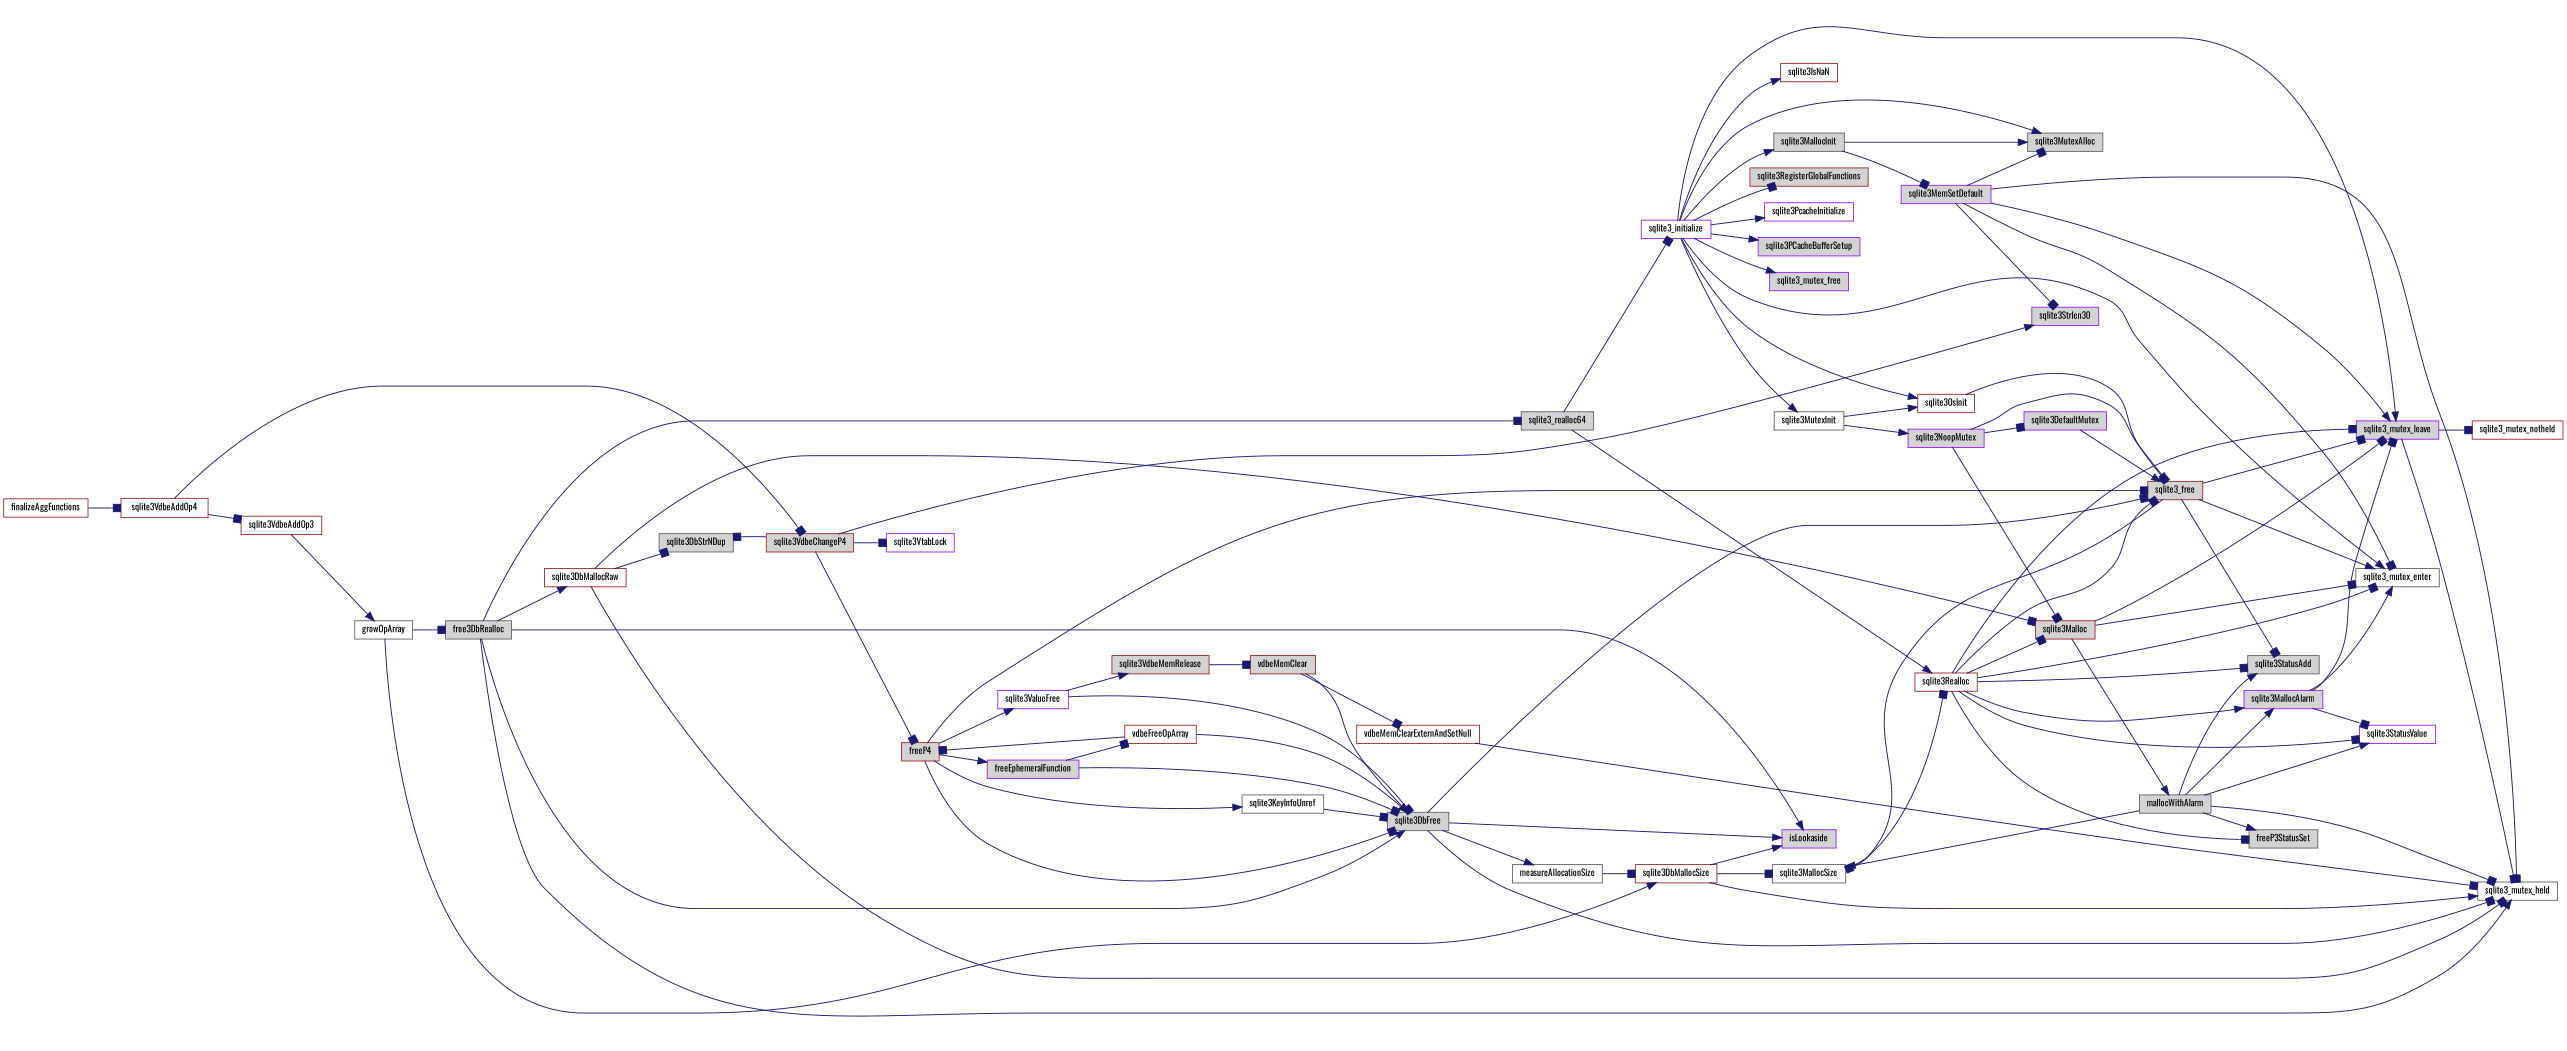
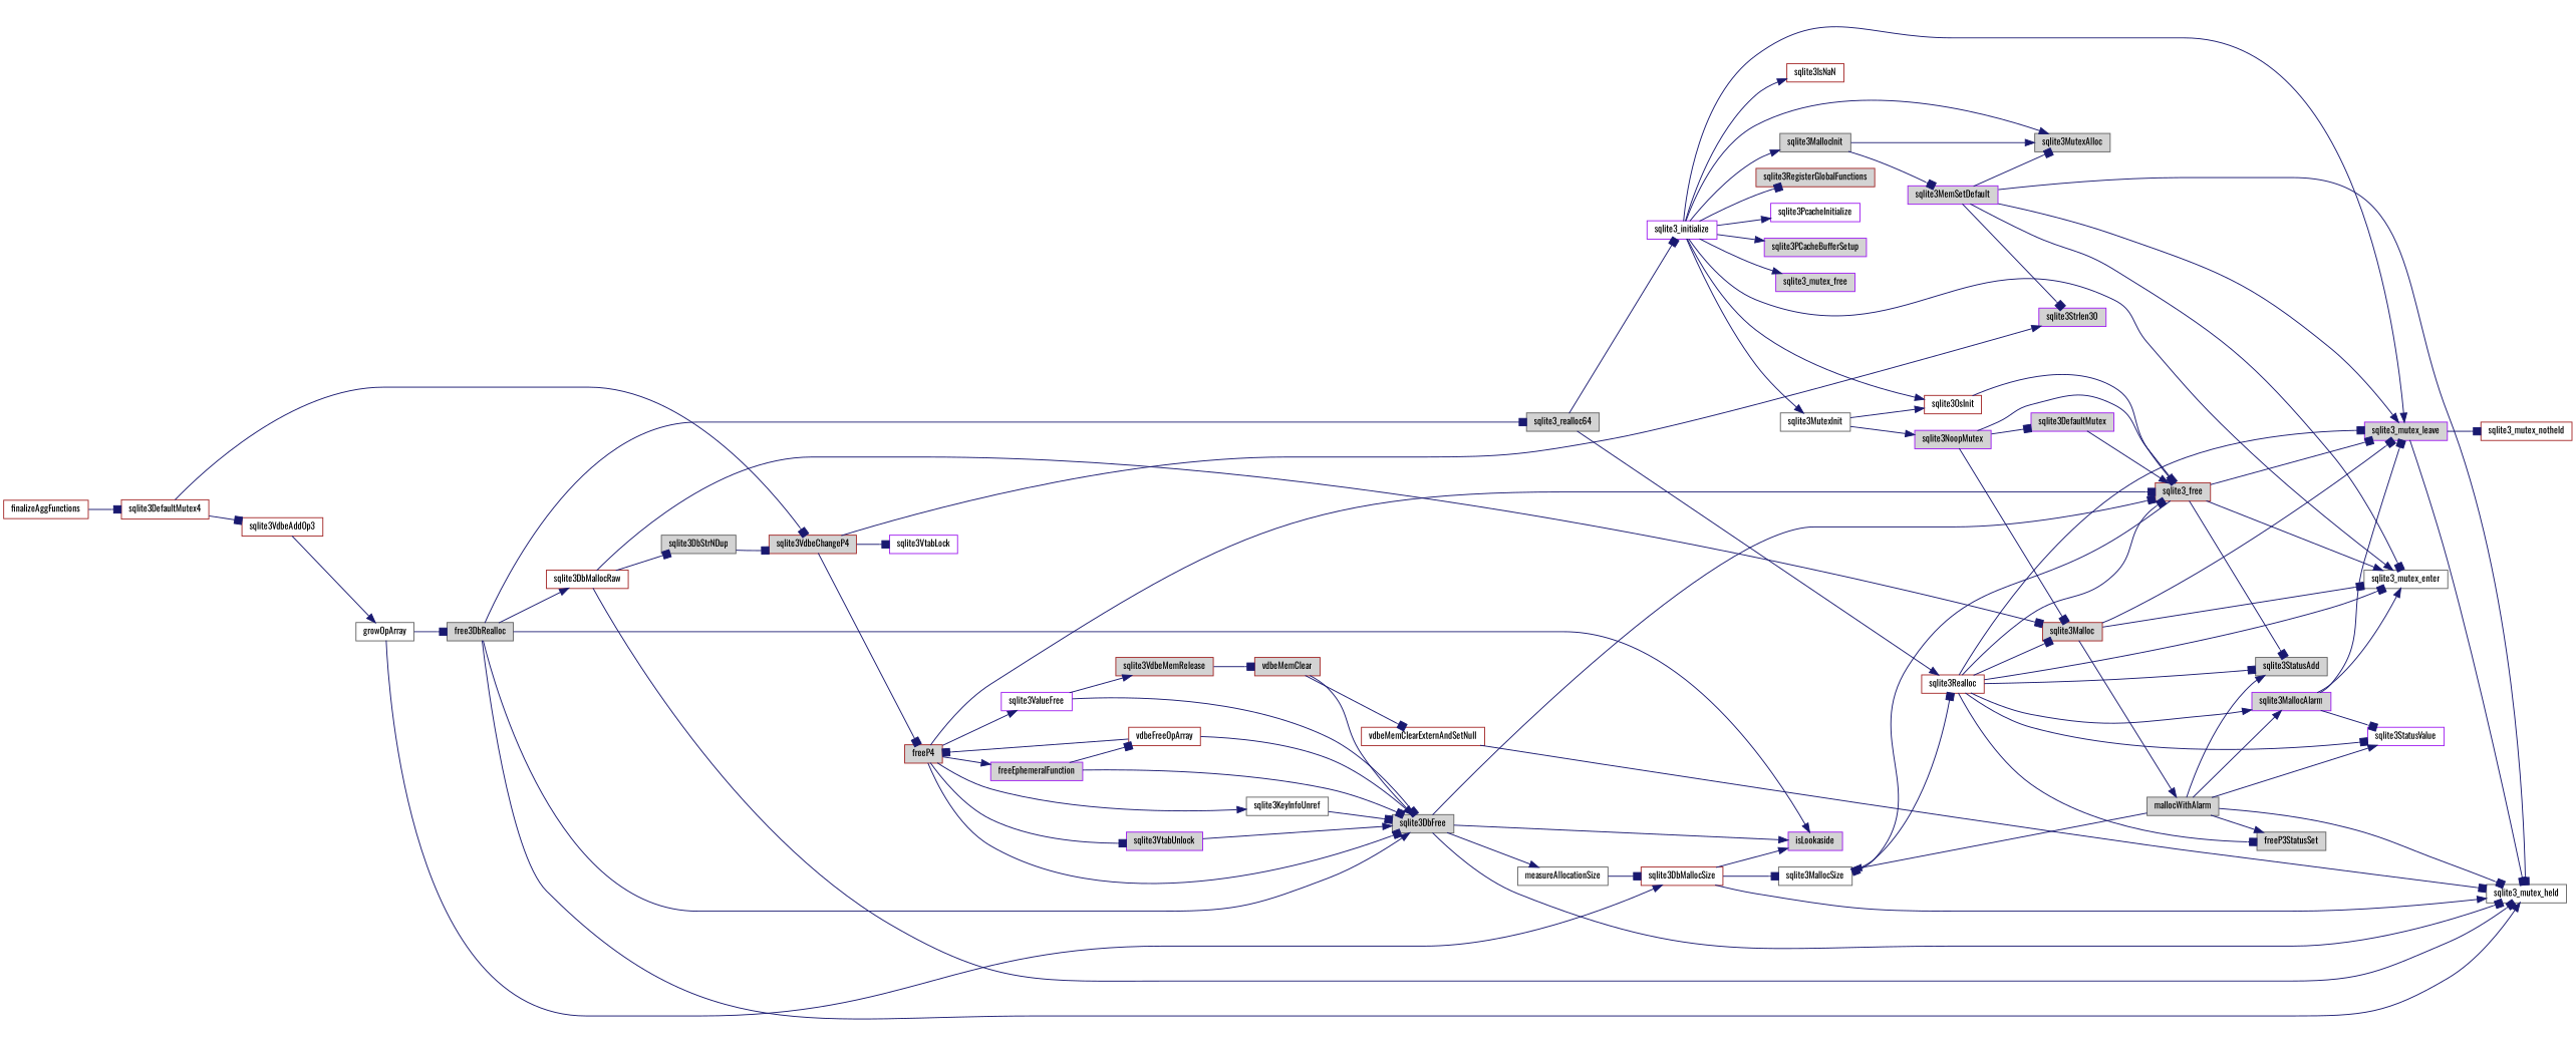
  digraph {
    fontname=Oswald
    rankdir=LR
    node [color=brown fillcolor=lightgrey fontname=Oswald fontsize=10 shape=record style=filled]
    edge [arrowhead=box color=midnightblue fontname=Oswald fontsize=10 labelfontname=FreeSans labelfontsize=10 style=solid]
    n1 [fillcolor=white fontcolor=black height=0.2 label=finalizeAggFunctions width=0.4]
-   n2 [fillcolor=white height=0.2 label=sqlite3VdbeAddOp4 width=0.4]
+   n2 [fillcolor=white height=0.2 label=sqlite3DefaultMutex4 width=0.4]
    n3 [fillcolor=white height=0.2 label=sqlite3VdbeAddOp3 width=0.4]
    n4 [height=0.2 label=sqlite3VdbeChangeP4 width=0.4]
    n5 [color=gray40 fillcolor=white height=0.2 label=growOpArray width=0.4]
    n6 [color=purple height=0.2 label=sqlite3Strlen30 width=0.4]
    n7 [height=0.2 label=freeP4 width=0.4]
    n8 [color=purple fillcolor=white height=0.2 label=sqlite3VtabLock width=0.4]
    n9 [color=gray40 height=0.2 label=sqlite3DbStrNDup width=0.4]
    n10 [color=gray40 height=0.2 label=free3DbRealloc width=0.4]
    n11 [fillcolor=white height=0.2 label=sqlite3DbMallocSize width=0.4]
    n12 [color=gray40 fillcolor=white height=0.2 label=sqlite3_mutex_held width=0.4]
    n13 [fillcolor=white height=0.2 label=sqlite3DbMallocRaw width=0.4]
    n14 [color=purple height=0.2 label=isLookaside width=0.4]
    n15 [color=gray40 height=0.2 label=sqlite3DbFree width=0.4]
    n16 [color=gray40 height=0.2 label=sqlite3_realloc64 width=0.4]
    n17 [color=gray40 fillcolor=white height=0.2 label=sqlite3MallocSize width=0.4]
    n18 [height=0.2 label=sqlite3Malloc width=0.4]
    n19 [color=gray40 fillcolor=white height=0.2 label=measureAllocationSize width=0.4]
    n20 [height=0.2 label=sqlite3_free width=0.4]
    n21 [color=purple fillcolor=white height=0.2 label=sqlite3_initialize width=0.4]
    n22 [fillcolor=white height=0.2 label=sqlite3Realloc width=0.4]
    n23 [color=gray40 fillcolor=white height=0.2 label=sqlite3_mutex_enter width=0.4]
    n24 [color=gray40 height=0.2 label=mallocWithAlarm width=0.4]
    n25 [color=purple height=0.2 label=sqlite3_mutex_leave width=0.4]
    n26 [color=gray40 height=0.2 label=freeP3StatusSet width=0.4]
    n27 [color=purple fillcolor=white height=0.2 label=sqlite3StatusValue width=0.4]
    n28 [color=purple height=0.2 label=sqlite3MallocAlarm width=0.4]
    n29 [color=gray40 height=0.2 label=sqlite3StatusAdd width=0.4]
    n30 [fillcolor=white height=0.2 label=sqlite3_mutex_notheld width=0.4]
    n31 [color=gray40 fillcolor=white height=0.2 label=sqlite3MutexInit width=0.4]
    n32 [color=gray40 height=0.2 label=sqlite3MutexAlloc width=0.4]
    n33 [color=gray40 height=0.2 label=sqlite3MallocInit width=0.4]
    n34 [height=0.2 label=sqlite3RegisterGlobalFunctions width=0.4]
    n35 [color=purple fillcolor=white height=0.2 label=sqlite3PcacheInitialize width=0.4]
    n36 [fillcolor=white height=0.2 label=sqlite3OsInit width=0.4]
    n37 [color=purple height=0.2 label=sqlite3PCacheBufferSetup width=0.4]
    n38 [color=purple height=0.2 label=sqlite3_mutex_free width=0.4]
    n39 [fillcolor=white height=0.2 label=sqlite3IsNaN width=0.4]
    n40 [color=purple height=0.2 label=sqlite3NoopMutex width=0.4]
    n41 [color=purple height=0.2 label=sqlite3MemSetDefault width=0.4]
    n42 [color=purple height=0.2 label=sqlite3DefaultMutex width=0.4]
    n43 [color=gray40 fillcolor=white height=0.2 label=sqlite3KeyInfoUnref width=0.4]
    n44 [color=purple height=0.2 label=freeEphemeralFunction width=0.4]
    n45 [color=purple fillcolor=white height=0.2 label=sqlite3ValueFree width=0.4]
+   n46 [color=purple height=0.2 label=sqlite3VtabUnlock width=0.4]
    n47 [fillcolor=white height=0.2 label=vdbeFreeOpArray width=0.4]
    n48 [height=0.2 label=sqlite3VdbeMemRelease width=0.4]
    n49 [height=0.2 label=vdbeMemClear width=0.4]
    n50 [fillcolor=white height=0.2 label=vdbeMemClearExternAndSetNull width=0.4]
    n1 -> n2
    n2 -> n3
    n2 -> n4
    n3 -> n5 [arrowhead=normal]
    n4 -> n6 [arrowhead=normal]
    n4 -> n7
    n4 -> n8
-   n4 -> n9
+   n9 -> n4
    n5 -> n10
    n5 -> n11 [arrowhead=normal]
    n7 -> n15
    n7 -> n20
    n7 -> n43 [arrowhead=normal]
    n7 -> n44 [arrowhead=normal]
    n7 -> n45 [arrowhead=normal]
+   n7 -> n46
    n10 -> n12 [arrowhead=normal]
    n10 -> n13 [arrowhead=normal]
    n10 -> n14 [arrowhead=normal]
    n10 -> n15 [arrowhead=normal]
    n10 -> n16
    n11 -> n12 [arrowhead=normal]
    n11 -> n14 [arrowhead=normal]
    n11 -> n17
    n13 -> n9
    n13 -> n12
    n13 -> n18
    n15 -> n12
    n15 -> n14 [arrowhead=normal]
    n15 -> n19 [arrowhead=normal]
    n15 -> n20
    n16 -> n21
    n16 -> n22 [arrowhead=normal]
    n17 -> n22
    n18 -> n23
    n18 -> n24 [arrowhead=normal]
    n18 -> n25
    n19 -> n11
    n20 -> n17
    n20 -> n23 [arrowhead=normal]
    n20 -> n25
    n20 -> n29
    n21 -> n23 [arrowhead=normal]
    n21 -> n25 [arrowhead=normal]
    n21 -> n31 [arrowhead=normal]
    n21 -> n32 [arrowhead=normal]
    n21 -> n33 [arrowhead=normal]
    n21 -> n34
    n21 -> n35 [arrowhead=normal]
    n21 -> n36 [arrowhead=normal]
    n21 -> n37 [arrowhead=normal]
    n21 -> n38 [arrowhead=normal]
    n21 -> n39 [arrowhead=normal]
    n22 -> n18
    n22 -> n20
    n22 -> n23
    n22 -> n25
    n22 -> n26
    n22 -> n27
    n22 -> n28 [arrowhead=normal]
    n22 -> n29
    n24 -> n12
    n24 -> n17 [arrowhead=normal]
    n24 -> n26 [arrowhead=normal]
    n24 -> n27 [arrowhead=normal]
    n24 -> n28 [arrowhead=normal]
    n24 -> n29 [arrowhead=normal]
    n25 -> n12
    n25 -> n30
    n28 -> n23 [arrowhead=normal]
    n28 -> n25
    n28 -> n27
    n31 -> n36 [arrowhead=normal]
    n31 -> n40 [arrowhead=normal]
    n33 -> n32 [arrowhead=normal]
    n33 -> n41
    n36 -> n20
    n40 -> n18
    n40 -> n20 [arrowhead=normal]
    n40 -> n42
    n41 -> n6
    n41 -> n12
    n41 -> n23
    n41 -> n25 [arrowhead=normal]
    n41 -> n32
    n42 -> n20 [arrowhead=normal]
    n43 -> n15
    n44 -> n15
    n44 -> n47
    n45 -> n15
    n45 -> n48 [arrowhead=normal]
+   n46 -> n15 [arrowhead=normal]
    n47 -> n7
    n47 -> n15 [arrowhead=normal]
    n48 -> n49
    n49 -> n15 [arrowhead=normal]
    n49 -> n50
    n50 -> n12
  }
